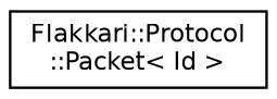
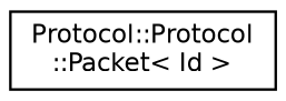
  digraph {
    rankdir=LR
-   n1 [color=black fillcolor=white fontname=Helvetica fontsize=10 height=0.2 label="Flakkari::Protocol\l::Packet\< Id \>" shape=record style=filled width=0.4]
+   n1 [color=black fillcolor=white fontname=Helvetica fontsize=10 height=0.2 label="Protocol::Protocol\l::Packet\< Id \>" shape=record style=filled width=0.4]
  }
